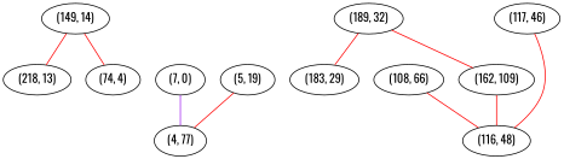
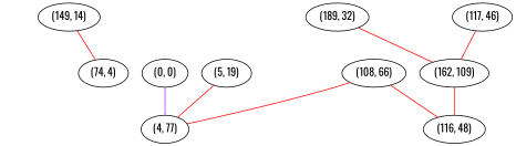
  graph {
    fontname=Oswald
    node [fontname=Oswald]
    edge [color=red fontname=Oswald weight=1]
    "(149, 14)"
-   "(218, 13)"
    n3 [label="(74, 4)"]
    "(5, 19)"
    "(4, 77)"
    "(108, 66)"
    "(116, 48)"
-   "(0, 0)" [label="(7, 0)"]
+   "(0, 0)"
    n9 [label="(189, 32)"]
-   "(183, 29)"
    n11 [label="(162, 109)"]
    "(117, 46)"
-   "(149, 14)" -- "(218, 13)"
    "(149, 14)" -- n3
    "(5, 19)" -- "(4, 77)"
+   "(108, 66)" -- "(4, 77)"
    "(108, 66)" -- "(116, 48)"
    "(0, 0)" -- "(4, 77)" [color=purple weight=4]
-   n9 -- "(183, 29)"
    n9 -- n11
    n11 -- "(116, 48)"
-   "(117, 46)" -- "(116, 48)"
+   "(117, 46)" -- n11
  }
